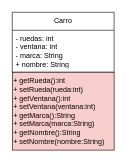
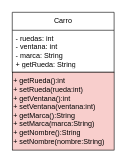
  <mxCell id="0" />
  <mxCell id="1" parent="0" />
  <mxCell id="2" value="Carro" style="swimlane;fontStyle=0;childLayout=stackLayout;horizontal=1;startSize=30;horizontalStack=0;resizeParent=1;resizeParentMax=0;resizeLast=0;collapsible=1;marginBottom=0;whiteSpace=wrap;html=1;" vertex="1" parent="1"><mxGeometry x="20" y="20" width="170" height="100" as="geometry" /></mxCell>
- <mxCell id="3" value="- ruedas: int&lt;br&gt;- ventana: int&lt;br&gt;- marca: String&lt;br&gt;+ nombre: String" style="text;strokeColor=none;fillColor=none;align=left;verticalAlign=middle;spacingLeft=4;spacingRight=4;overflow=hidden;points=[[0,0.5],[1,0.5]];portConstraint=eastwest;rotatable=0;whiteSpace=wrap;html=1;" vertex="1" parent="2"><mxGeometry y="30" width="170" height="70" as="geometry" /></mxCell>
+ <mxCell id="3" value="- ruedas: int&lt;br&gt;- ventana: int&lt;br&gt;- marca: String&lt;br&gt;+ getRueda: String" style="text;strokeColor=none;fillColor=none;align=left;verticalAlign=middle;spacingLeft=4;spacingRight=4;overflow=hidden;points=[[0,0.5],[1,0.5]];portConstraint=eastwest;rotatable=0;whiteSpace=wrap;html=1;" vertex="1" parent="2"><mxGeometry y="30" width="170" height="70" as="geometry" /></mxCell>
  <mxCell id="4" value="+ getRueda():int&lt;br style=&quot;&quot;&gt;&lt;span style=&quot;&quot;&gt;+ setRueda(rueda:int)&lt;/span&gt;&lt;br style=&quot;&quot;&gt;&lt;span style=&quot;&quot;&gt;+ getVentana():int&lt;/span&gt;&lt;br style=&quot;&quot;&gt;&lt;span style=&quot;&quot;&gt;+ setVentana(ventana:int)&lt;/span&gt;&lt;br style=&quot;&quot;&gt;&lt;span style=&quot;&quot;&gt;+ getMarca():String&lt;/span&gt;&lt;br style=&quot;&quot;&gt;&lt;span style=&quot;&quot;&gt;+ setMarca(marca:String)&lt;/span&gt;&lt;br style=&quot;&quot;&gt;&lt;span style=&quot;&quot;&gt;+ getNombre():String&lt;/span&gt;&lt;br style=&quot;&quot;&gt;&lt;div style=&quot;&quot;&gt;&lt;span style=&quot;background-color: initial;&quot;&gt;+ setNombre(nombre:String)&lt;/span&gt;&lt;/div&gt;" style="rounded=0;whiteSpace=wrap;html=1;align=left;fillColor=#f8cecc;" vertex="1" parent="1"><mxGeometry x="20" y="120" width="170" height="130" as="geometry" /></mxCell>
